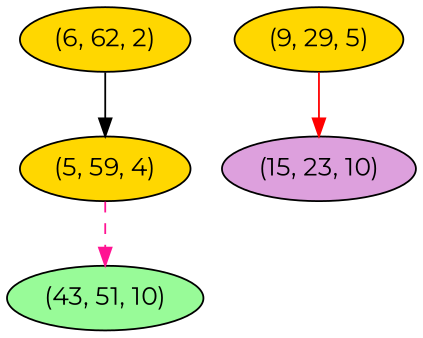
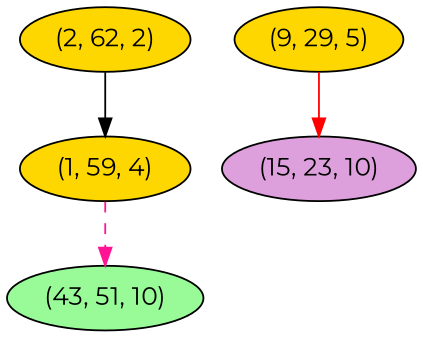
  digraph {
    fontname=Montserrat
    node [fillcolor=gold fontname=Montserrat style=filled]
    edge [fontname=Montserrat style=solid]
-   "(2, 62, 2)" [label="(6, 62, 2)"]
-   "(5, 59, 4)"
+   "(2, 62, 2)"
+   "(5, 59, 4)" [label="(1, 59, 4)"]
    "(43, 51, 10)" [fillcolor=palegreen]
    "(15, 23, 10)" [fillcolor=plum]
    "(9, 29, 5)"
    "(2, 62, 2)" -> "(5, 59, 4)" [color=black]
    "(5, 59, 4)" -> "(43, 51, 10)" [color=deeppink style=dashed]
    "(9, 29, 5)" -> "(15, 23, 10)" [color=red]
  }
